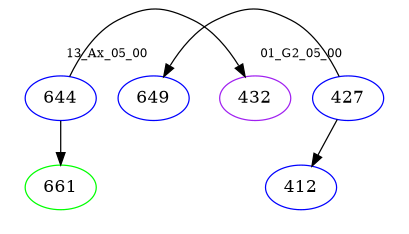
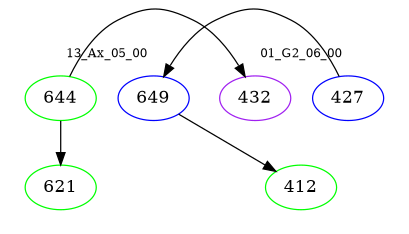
  digraph {
    node [color=blue]
    edge [color=black]
-   n1 [label=644]
-   n2 [color=green label=661]
+   n1 [color=green label=644]
+   n2 [color=green label=621]
    n3 [label=649]
    n4 [label=427]
-   n5 [label=412]
+   n5 [color=green label=412]
    n6 [color=purple label=432]
    subgraph cluster_1 {
      color=white
      fontsize=10
      label="13_Ax_05_00"
      n1
      n2
      n3
    }
    subgraph cluster_2 {
      color=white
      fontsize=10
-     label="01_G2_05_00"
+     label="01_G2_06_00"
      n4
      n5
      n6
    }
    n1 -> n2
    n1 -> n6
    n4 -> n3
-   n4 -> n5
+   n3 -> n5
  }
